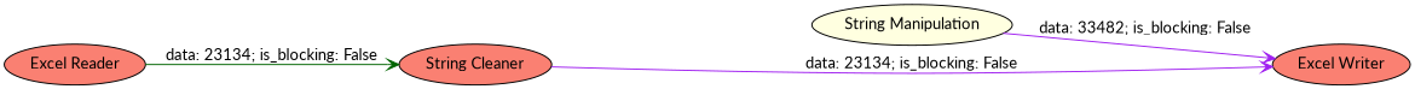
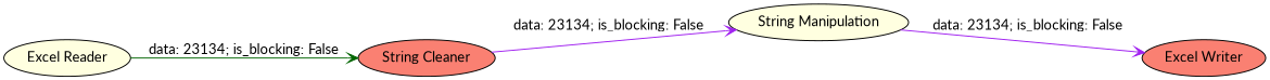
  digraph {
    fontname=Lato
    rankdir=LR
    node [fillcolor=lightyellow fontname=Lato style=filled]
    edge [arrowhead=vee color=purple fontname=Lato]
-   n1 [fillcolor=salmon label="Excel Reader"]
+   n1 [label="Excel Reader"]
    n2 [fillcolor=salmon label="String Cleaner"]
    n3 [label="String Manipulation"]
    n4 [fillcolor=salmon label="Excel Writer"]
    n1 -> n2 [color=darkgreen label="data: 23134; is_blocking: False"]
-   n2 -> n4 [label="data: 23134; is_blocking: False"]
-   n3 -> n4 [label="data: 33482; is_blocking: False"]
+   n2 -> n3 [label="data: 23134; is_blocking: False"]
+   n3 -> n4 [label="data: 23134; is_blocking: False"]
  }
